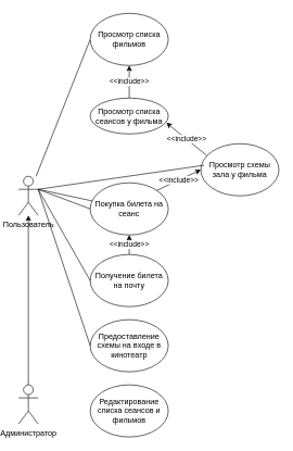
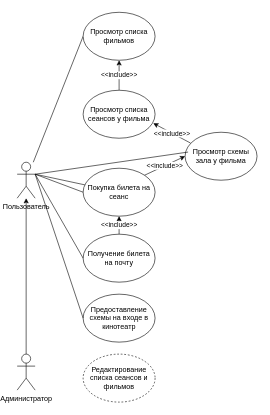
  <mxCell id="0" />
  <mxCell id="1" parent="0" />
  <mxCell id="2" style="rounded=0;orthogonalLoop=1;jettySize=auto;html=1;entryX=0;entryY=0.5;entryDx=0;entryDy=0;endArrow=none;endFill=0;" edge="1" parent="1" source="3" target="4"><mxGeometry relative="1" as="geometry" /></mxCell>
  <mxCell id="3" value="Пользователь" style="shape=umlActor;verticalLabelPosition=bottom;verticalAlign=top;html=1;outlineConnect=0;" vertex="1" parent="1"><mxGeometry x="20" y="270" width="30" height="60" as="geometry" /></mxCell>
  <mxCell id="4" value="Просмотр списка фильмов" style="ellipse;whiteSpace=wrap;html=1;" vertex="1" parent="1"><mxGeometry x="130" width="120" height="80" as="geometry" y="20" /></mxCell>
  <mxCell id="5" value="&amp;lt;&amp;lt;include&amp;gt;&amp;gt;" style="rounded=0;orthogonalLoop=1;jettySize=auto;html=1;endArrow=classic;endFill=1;" edge="1" parent="1" source="6" target="4"><mxGeometry x="-0.004" relative="1" as="geometry"><mxPoint as="offset" /></mxGeometry></mxCell>
- <mxCell id="6" value="Просмотр списка сеансов у фильма" style="ellipse;whiteSpace=wrap;html=1;" vertex="1" parent="1"><mxGeometry x="130" y="150" width="120" height="55" as="geometry" /></mxCell>
+ <mxCell id="6" value="Просмотр списка сеансов у фильма" style="ellipse;whiteSpace=wrap;html=1;" vertex="1" parent="1"><mxGeometry x="130" y="150" width="120" height="80" as="geometry" /></mxCell>
  <mxCell id="7" value="Просмотр схемы зала у фильма" style="ellipse;whiteSpace=wrap;html=1;" vertex="1" parent="1"><mxGeometry x="300" y="220" width="120" height="80" as="geometry" /></mxCell>
  <mxCell id="8" value="Покупка билета на сеанс" style="ellipse;whiteSpace=wrap;html=1;" vertex="1" parent="1"><mxGeometry x="130" y="280" width="120" height="80" as="geometry" /></mxCell>
  <mxCell id="9" value="Предоставление схемы на входе в кинотеатр" style="ellipse;whiteSpace=wrap;html=1;" vertex="1" parent="1"><mxGeometry x="130" y="490" width="120" height="80" as="geometry" /></mxCell>
  <mxCell id="10" value="Получение билета на почту" style="ellipse;whiteSpace=wrap;html=1;" vertex="1" parent="1"><mxGeometry x="130" y="390" width="120" height="80" as="geometry" /></mxCell>
  <mxCell id="11" style="edgeStyle=orthogonalEdgeStyle;rounded=0;orthogonalLoop=1;jettySize=auto;html=1;" edge="1" parent="1" source="12" target="3"><mxGeometry relative="1" as="geometry" /></mxCell>
  <mxCell id="12" value="Администратор" style="shape=umlActor;verticalLabelPosition=bottom;verticalAlign=top;html=1;outlineConnect=0;" vertex="1" parent="1"><mxGeometry x="20" y="590" width="30" height="60" as="geometry" /></mxCell>
- <mxCell id="13" value="Редактирование списка сеансов и фильмов" style="ellipse;whiteSpace=wrap;html=1;" vertex="1" parent="1"><mxGeometry x="130" y="590" width="120" height="80" as="geometry" /></mxCell>
+ <mxCell id="13" value="Редактирование списка сеансов и фильмов" style="ellipse;whiteSpace=wrap;html=1;dashed=1;" vertex="1" parent="1"><mxGeometry x="130" y="590" width="120" height="80" as="geometry" /></mxCell>
  <mxCell id="14" style="rounded=0;orthogonalLoop=1;jettySize=auto;html=1;endArrow=none;endFill=0;exitX=1;exitY=0.333;exitDx=0;exitDy=0;exitPerimeter=0;" edge="1" parent="1" source="3" target="8"><mxGeometry relative="1" as="geometry"><mxPoint x="60" y="299" as="sourcePoint" /><mxPoint x="250" y="160" as="targetPoint" /></mxGeometry></mxCell>
  <mxCell id="15" style="rounded=0;orthogonalLoop=1;jettySize=auto;html=1;endArrow=none;endFill=0;entryX=0.042;entryY=0.413;entryDx=0;entryDy=0;entryPerimeter=0;" edge="1" parent="1" target="7"><mxGeometry relative="1" as="geometry"><mxPoint x="50" y="290" as="sourcePoint" /><mxPoint x="280" y="300" as="targetPoint" /></mxGeometry></mxCell>
  <mxCell id="16" style="rounded=0;orthogonalLoop=1;jettySize=auto;html=1;endArrow=none;endFill=0;entryX=0;entryY=0.5;entryDx=0;entryDy=0;" edge="1" parent="1" target="8"><mxGeometry relative="1" as="geometry"><mxPoint x="50" y="290" as="sourcePoint" /><mxPoint x="290" y="310" as="targetPoint" /></mxGeometry></mxCell>
  <mxCell id="17" style="rounded=0;orthogonalLoop=1;jettySize=auto;html=1;endArrow=none;endFill=0;entryX=0;entryY=0.5;entryDx=0;entryDy=0;" edge="1" parent="1" target="10"><mxGeometry relative="1" as="geometry"><mxPoint x="50" y="290" as="sourcePoint" /><mxPoint x="160" y="380" as="targetPoint" /></mxGeometry></mxCell>
  <mxCell id="18" style="rounded=0;orthogonalLoop=1;jettySize=auto;html=1;endArrow=none;endFill=0;entryX=0;entryY=0.5;entryDx=0;entryDy=0;" edge="1" parent="1" target="9"><mxGeometry relative="1" as="geometry"><mxPoint x="50" y="290" as="sourcePoint" /><mxPoint x="300" y="430" as="targetPoint" /></mxGeometry></mxCell>
  <mxCell id="19" value="&amp;lt;&amp;lt;include&amp;gt;&amp;gt;" style="rounded=0;orthogonalLoop=1;jettySize=auto;html=1;endArrow=classic;endFill=1;exitX=0.075;exitY=0.225;exitDx=0;exitDy=0;exitPerimeter=0;entryX=0.975;entryY=0.688;entryDx=0;entryDy=0;entryPerimeter=0;" edge="1" parent="1" source="7" target="6"><mxGeometry x="-0.004" relative="1" as="geometry"><mxPoint x="251" y="226" as="sourcePoint" /><mxPoint x="279" y="194" as="targetPoint" /><mxPoint as="offset" /></mxGeometry></mxCell>
  <mxCell id="20" value="&amp;lt;&amp;lt;include&amp;gt;&amp;gt;" style="rounded=0;orthogonalLoop=1;jettySize=auto;html=1;endArrow=classic;endFill=1;exitX=1;exitY=0;exitDx=0;exitDy=0;entryX=0;entryY=0.5;entryDx=0;entryDy=0;" edge="1" parent="1" source="8" target="7"><mxGeometry x="-0.004" relative="1" as="geometry"><mxPoint x="319" y="308" as="sourcePoint" /><mxPoint x="277" y="275" as="targetPoint" /><mxPoint as="offset" /></mxGeometry></mxCell>
  <mxCell id="21" value="&amp;lt;&amp;lt;include&amp;gt;&amp;gt;" style="rounded=0;orthogonalLoop=1;jettySize=auto;html=1;endArrow=classic;endFill=1;entryX=0.5;entryY=1;entryDx=0;entryDy=0;" edge="1" parent="1" source="10" target="8"><mxGeometry x="-0.002" relative="1" as="geometry"><mxPoint x="262" y="352" as="sourcePoint" /><mxPoint x="330" y="310" as="targetPoint" /><mxPoint as="offset" /></mxGeometry></mxCell>
